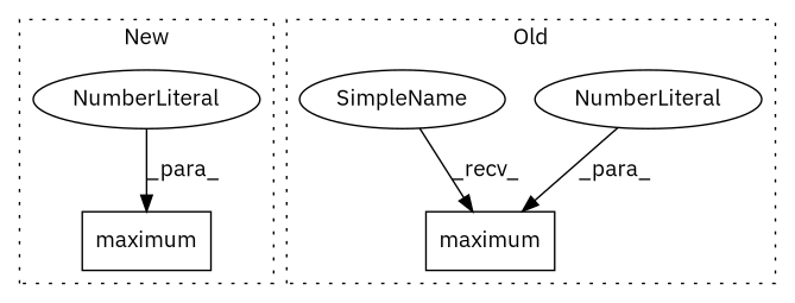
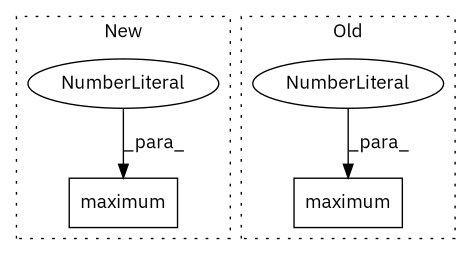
  digraph {
    fontname="IBM Plex Sans"
    node [a=32 l="8,1" shape=ellipse fontname="IBM Plex Sans"]
    edge [fontname="IBM Plex Sans"]
    n1 [label=maximum s="8803,8830" shape=box]
    n2 [a=34 l=1 label=NumberLiteral s=8811]
    n3 [label=maximum s="8919,8934" shape=box]
    n4 [a=34 l=1 label=NumberLiteral s=8927]
-   n5 [a=42 l=5 label=SimpleName s=8913]
    subgraph cluster_1 {
      label=New
      style=dotted
      n1
      n2
    }
    subgraph cluster_2 {
      label=Old
      style=dotted
      n3
      n4
-     n5
    }
    n2 -> n1 [label=_para_]
    n4 -> n3 [label=_para_]
-   n5 -> n3 [label=_recv_]
  }
